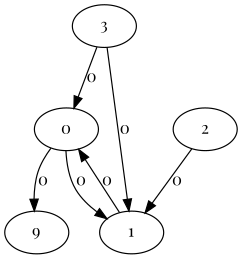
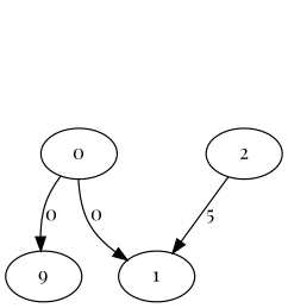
  digraph {
    fontname="Playfair Display"
    node [fontname="Playfair Display"]
    edge [fontname="Playfair Display"]
    0
    1
    n3 [label=9]
    2
-   3
    0 -> 1 [label=0]
    0 -> n3 [label=0]
-   1 -> 0 [label=0]
-   2 -> 1 [label=0]
-   3 -> 0 [label=0]
-   3 -> 1 [label=0]
+   2 -> 1 [label=5]
  }
